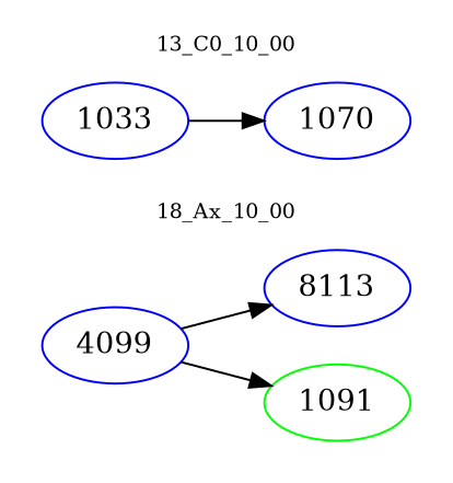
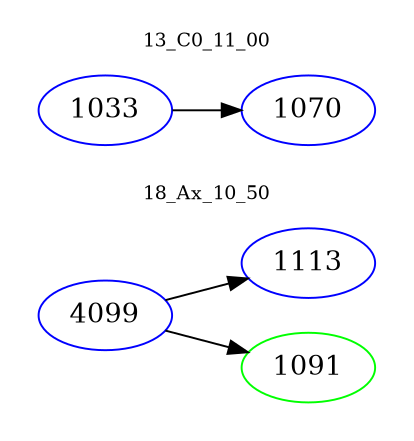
  digraph {
    rankdir=LR
    node [color=blue]
    edge [color=black]
    n1 [label=4099]
    n2 [color=green label=1091]
-   n3 [label=8113]
+   n3 [label=1113]
    n4 [label=1033]
    n5 [label=1070]
    subgraph cluster_1 {
      color=white
      fontsize=10
-     label="18_Ax_10_00"
+     label="18_Ax_10_50"
      n1
      n2
      n3
    }
    subgraph cluster_2 {
      color=white
      fontsize=10
-     label="13_C0_10_00"
+     label="13_C0_11_00"
      n4
      n5
    }
    n1 -> n2
    n1 -> n3
    n4 -> n5
  }
